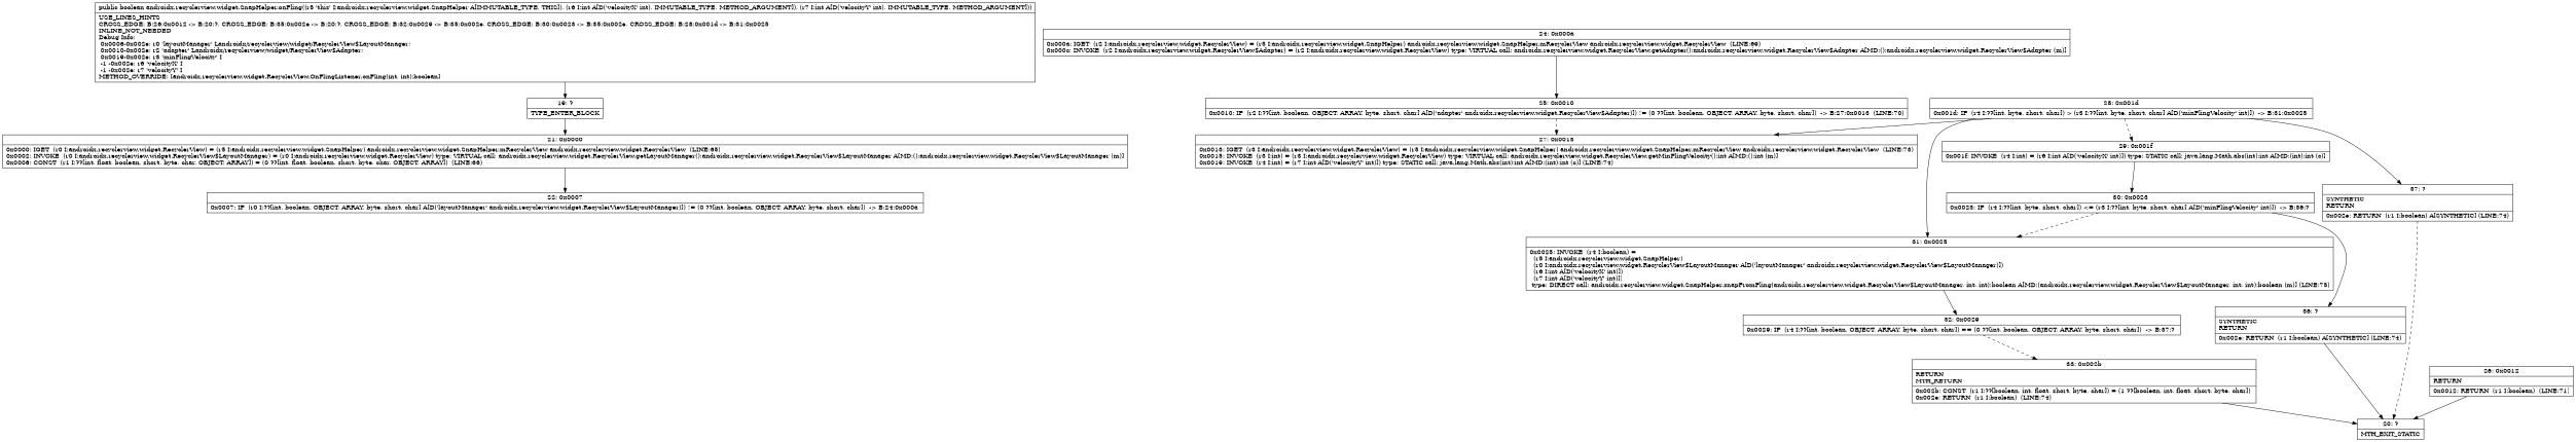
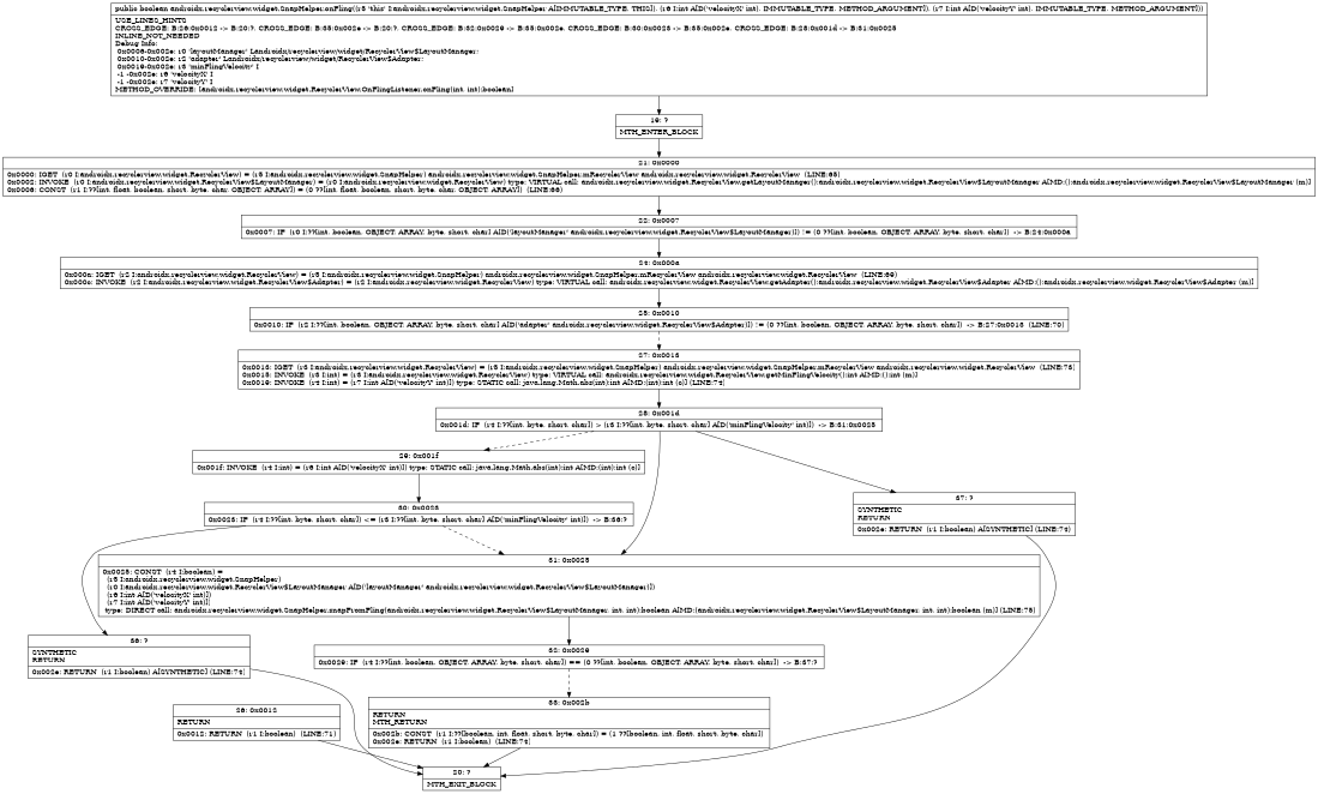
  digraph {
    node [shape=record]
-   n1 [label="{19\:\ ?|TYPE_ENTER_BLOCK\l}"]
+   n1 [label="{19\:\ ?|MTH_ENTER_BLOCK\l}"]
    n2 [label="{21\:\ 0x0000|0x0000: IGET  (r0 I:androidx.recyclerview.widget.RecyclerView) = (r5 I:androidx.recyclerview.widget.SnapHelper) androidx.recyclerview.widget.SnapHelper.mRecyclerView androidx.recyclerview.widget.RecyclerView  (LINE:65)\l0x0002: INVOKE  (r0 I:androidx.recyclerview.widget.RecyclerView$LayoutManager) = (r0 I:androidx.recyclerview.widget.RecyclerView) type: VIRTUAL call: androidx.recyclerview.widget.RecyclerView.getLayoutManager():androidx.recyclerview.widget.RecyclerView$LayoutManager A[MD:():androidx.recyclerview.widget.RecyclerView$LayoutManager (m)]\l0x0006: CONST  (r1 I:??[int, float, boolean, short, byte, char, OBJECT, ARRAY]) = (0 ??[int, float, boolean, short, byte, char, OBJECT, ARRAY])  (LINE:66)\l}"]
    n3 [label="{22\:\ 0x0007|0x0007: IF  (r0 I:??[int, boolean, OBJECT, ARRAY, byte, short, char] A[D('layoutManager' androidx.recyclerview.widget.RecyclerView$LayoutManager)]) != (0 ??[int, boolean, OBJECT, ARRAY, byte, short, char])  \-\> B:24:0x000a \l}"]
    n4 [label="{24\:\ 0x000a|0x000a: IGET  (r2 I:androidx.recyclerview.widget.RecyclerView) = (r5 I:androidx.recyclerview.widget.SnapHelper) androidx.recyclerview.widget.SnapHelper.mRecyclerView androidx.recyclerview.widget.RecyclerView  (LINE:69)\l0x000c: INVOKE  (r2 I:androidx.recyclerview.widget.RecyclerView$Adapter) = (r2 I:androidx.recyclerview.widget.RecyclerView) type: VIRTUAL call: androidx.recyclerview.widget.RecyclerView.getAdapter():androidx.recyclerview.widget.RecyclerView$Adapter A[MD:():androidx.recyclerview.widget.RecyclerView$Adapter (m)]\l}"]
    n5 [label="{25\:\ 0x0010|0x0010: IF  (r2 I:??[int, boolean, OBJECT, ARRAY, byte, short, char] A[D('adapter' androidx.recyclerview.widget.RecyclerView$Adapter)]) != (0 ??[int, boolean, OBJECT, ARRAY, byte, short, char])  \-\> B:27:0x0013  (LINE:70)\l}"]
-   n6 [label="{20\:\ ?|MTH_EXIT_STATIC\l}"]
+   n6 [label="{20\:\ ?|MTH_EXIT_BLOCK\l}"]
    n7 [label="{27\:\ 0x0013|0x0013: IGET  (r3 I:androidx.recyclerview.widget.RecyclerView) = (r5 I:androidx.recyclerview.widget.SnapHelper) androidx.recyclerview.widget.SnapHelper.mRecyclerView androidx.recyclerview.widget.RecyclerView  (LINE:73)\l0x0015: INVOKE  (r3 I:int) = (r3 I:androidx.recyclerview.widget.RecyclerView) type: VIRTUAL call: androidx.recyclerview.widget.RecyclerView.getMinFlingVelocity():int A[MD:():int (m)]\l0x0019: INVOKE  (r4 I:int) = (r7 I:int A[D('velocityY' int)]) type: STATIC call: java.lang.Math.abs(int):int A[MD:(int):int (c)] (LINE:74)\l}"]
    n8 [label="{26\:\ 0x0012|RETURN\l|0x0012: RETURN  (r1 I:boolean)  (LINE:71)\l}"]
    n9 [label="{28\:\ 0x001d|0x001d: IF  (r4 I:??[int, byte, short, char]) \> (r3 I:??[int, byte, short, char] A[D('minFlingVelocity' int)])  \-\> B:31:0x0025 \l}"]
    n10 [label="{29\:\ 0x001f|0x001f: INVOKE  (r4 I:int) = (r6 I:int A[D('velocityX' int)]) type: STATIC call: java.lang.Math.abs(int):int A[MD:(int):int (c)]\l}"]
-   n11 [label="{31\:\ 0x0025|0x0025: INVOKE  (r4 I:boolean) = \l  (r5 I:androidx.recyclerview.widget.SnapHelper)\l  (r0 I:androidx.recyclerview.widget.RecyclerView$LayoutManager A[D('layoutManager' androidx.recyclerview.widget.RecyclerView$LayoutManager)])\l  (r6 I:int A[D('velocityX' int)])\l  (r7 I:int A[D('velocityY' int)])\l type: DIRECT call: androidx.recyclerview.widget.SnapHelper.snapFromFling(androidx.recyclerview.widget.RecyclerView$LayoutManager, int, int):boolean A[MD:(androidx.recyclerview.widget.RecyclerView$LayoutManager, int, int):boolean (m)] (LINE:75)\l}"]
+   n11 [label="{31\:\ 0x0025|0x0025: CONST  (r4 I:boolean) = \l  (r5 I:androidx.recyclerview.widget.SnapHelper)\l  (r0 I:androidx.recyclerview.widget.RecyclerView$LayoutManager A[D('layoutManager' androidx.recyclerview.widget.RecyclerView$LayoutManager)])\l  (r6 I:int A[D('velocityX' int)])\l  (r7 I:int A[D('velocityY' int)])\l type: DIRECT call: androidx.recyclerview.widget.SnapHelper.snapFromFling(androidx.recyclerview.widget.RecyclerView$LayoutManager, int, int):boolean A[MD:(androidx.recyclerview.widget.RecyclerView$LayoutManager, int, int):boolean (m)] (LINE:75)\l}"]
    n12 [label="{37\:\ ?|SYNTHETIC\lRETURN\l|0x002e: RETURN  (r1 I:boolean) A[SYNTHETIC] (LINE:74)\l}"]
    n13 [label="{30\:\ 0x0023|0x0023: IF  (r4 I:??[int, byte, short, char]) \<= (r3 I:??[int, byte, short, char] A[D('minFlingVelocity' int)])  \-\> B:36:? \l}"]
    n14 [label="{32\:\ 0x0029|0x0029: IF  (r4 I:??[int, boolean, OBJECT, ARRAY, byte, short, char]) == (0 ??[int, boolean, OBJECT, ARRAY, byte, short, char])  \-\> B:37:? \l}"]
    n15 [label="{36\:\ ?|SYNTHETIC\lRETURN\l|0x002e: RETURN  (r1 I:boolean) A[SYNTHETIC] (LINE:74)\l}"]
    n16 [label="{33\:\ 0x002b|RETURN\lMTH_RETURN\l|0x002b: CONST  (r1 I:??[boolean, int, float, short, byte, char]) = (1 ??[boolean, int, float, short, byte, char]) \l0x002e: RETURN  (r1 I:boolean)  (LINE:74)\l}"]
    n17 [label="{public boolean androidx.recyclerview.widget.SnapHelper.onFling((r5 'this' I:androidx.recyclerview.widget.SnapHelper A[IMMUTABLE_TYPE, THIS]), (r6 I:int A[D('velocityX' int), IMMUTABLE_TYPE, METHOD_ARGUMENT]), (r7 I:int A[D('velocityY' int), IMMUTABLE_TYPE, METHOD_ARGUMENT]))  | USE_LINES_HINTS\lCROSS_EDGE: B:26:0x0012 \-\> B:20:?, CROSS_EDGE: B:35:0x002e \-\> B:20:?, CROSS_EDGE: B:32:0x0029 \-\> B:35:0x002e, CROSS_EDGE: B:30:0x0023 \-\> B:35:0x002e, CROSS_EDGE: B:28:0x001d \-\> B:31:0x0025\lINLINE_NOT_NEEDED\lDebug Info:\l  0x0006\-0x002e: r0 'layoutManager' Landroidx\/recyclerview\/widget\/RecyclerView$LayoutManager;\l  0x0010\-0x002e: r2 'adapter' Landroidx\/recyclerview\/widget\/RecyclerView$Adapter;\l  0x0019\-0x002e: r3 'minFlingVelocity' I\l  \-1 \-0x002e: r6 'velocityX' I\l  \-1 \-0x002e: r7 'velocityY' I\lMETHOD_OVERRIDE: [androidx.recyclerview.widget.RecyclerView.OnFlingListener.onFling(int, int):boolean]\l}"]
    n1 -> n2
    n2 -> n3
+   n3 -> n4
    n4 -> n5
    n5 -> n7 [style=dashed]
-   n9 -> n7
+   n7 -> n9
    n8 -> n6
    n9 -> n10 [style=dashed]
    n9 -> n11
    n9 -> n12
    n10 -> n13
    n11 -> n14
-   n12 -> n6 [style=dashed]
+   n12 -> n6
    n13 -> n11 [style=dashed]
    n13 -> n15
    n14 -> n16 [style=dashed]
    n15 -> n6
    n16 -> n6
    n17 -> n1
  }
